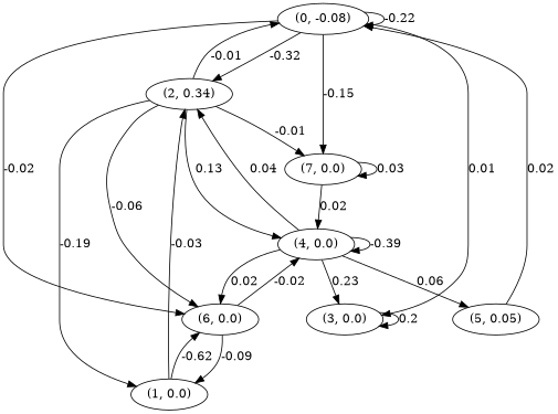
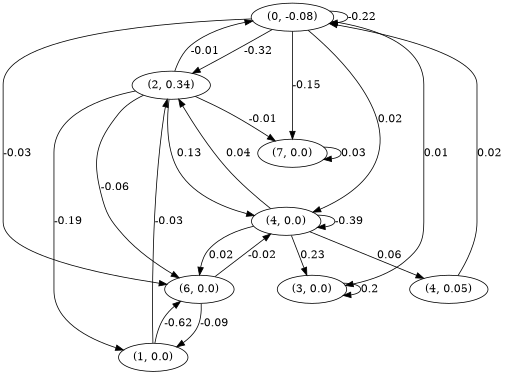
  digraph {
    n1 [label="(0, -0.08)"]
    n2 [label="(2, 0.34)"]
    n3 [label="(3, 0.0)"]
    n4 [label="(6, 0.0)"]
    n5 [label="(7, 0.0)"]
    n6 [label="(1, 0.0)"]
    n7 [label="(4, 0.0)"]
-   n8 [label="(5, 0.05)"]
+   n8 [label="(4, 0.05)"]
    n1 -> n1 [label=-0.22]
    n1 -> n2 [label=-0.32]
    n1 -> n3 [label=0.01]
-   n1 -> n4 [label=-0.02]
+   n1 -> n4 [label=-0.03]
    n1 -> n5 [label=-0.15]
    n2 -> n1 [label=-0.01]
    n2 -> n4 [label=-0.06]
    n2 -> n5 [label=-0.01]
    n2 -> n6 [label=-0.19]
    n2 -> n7 [label=0.13]
    n3 -> n3 [label=0.2]
    n4 -> n6 [label=-0.09]
    n4 -> n7 [label=-0.02]
    n5 -> n5 [label=0.03]
-   n5 -> n7 [label=0.02]
+   n1 -> n7 [label=0.02]
    n6 -> n2 [label=-0.03]
    n6 -> n4 [label=-0.62]
    n7 -> n2 [label=0.04]
    n7 -> n3 [label=0.23]
    n7 -> n4 [label=0.02]
    n7 -> n7 [label=-0.39]
    n7 -> n8 [label=0.06]
    n8 -> n1 [label=0.02]
  }
